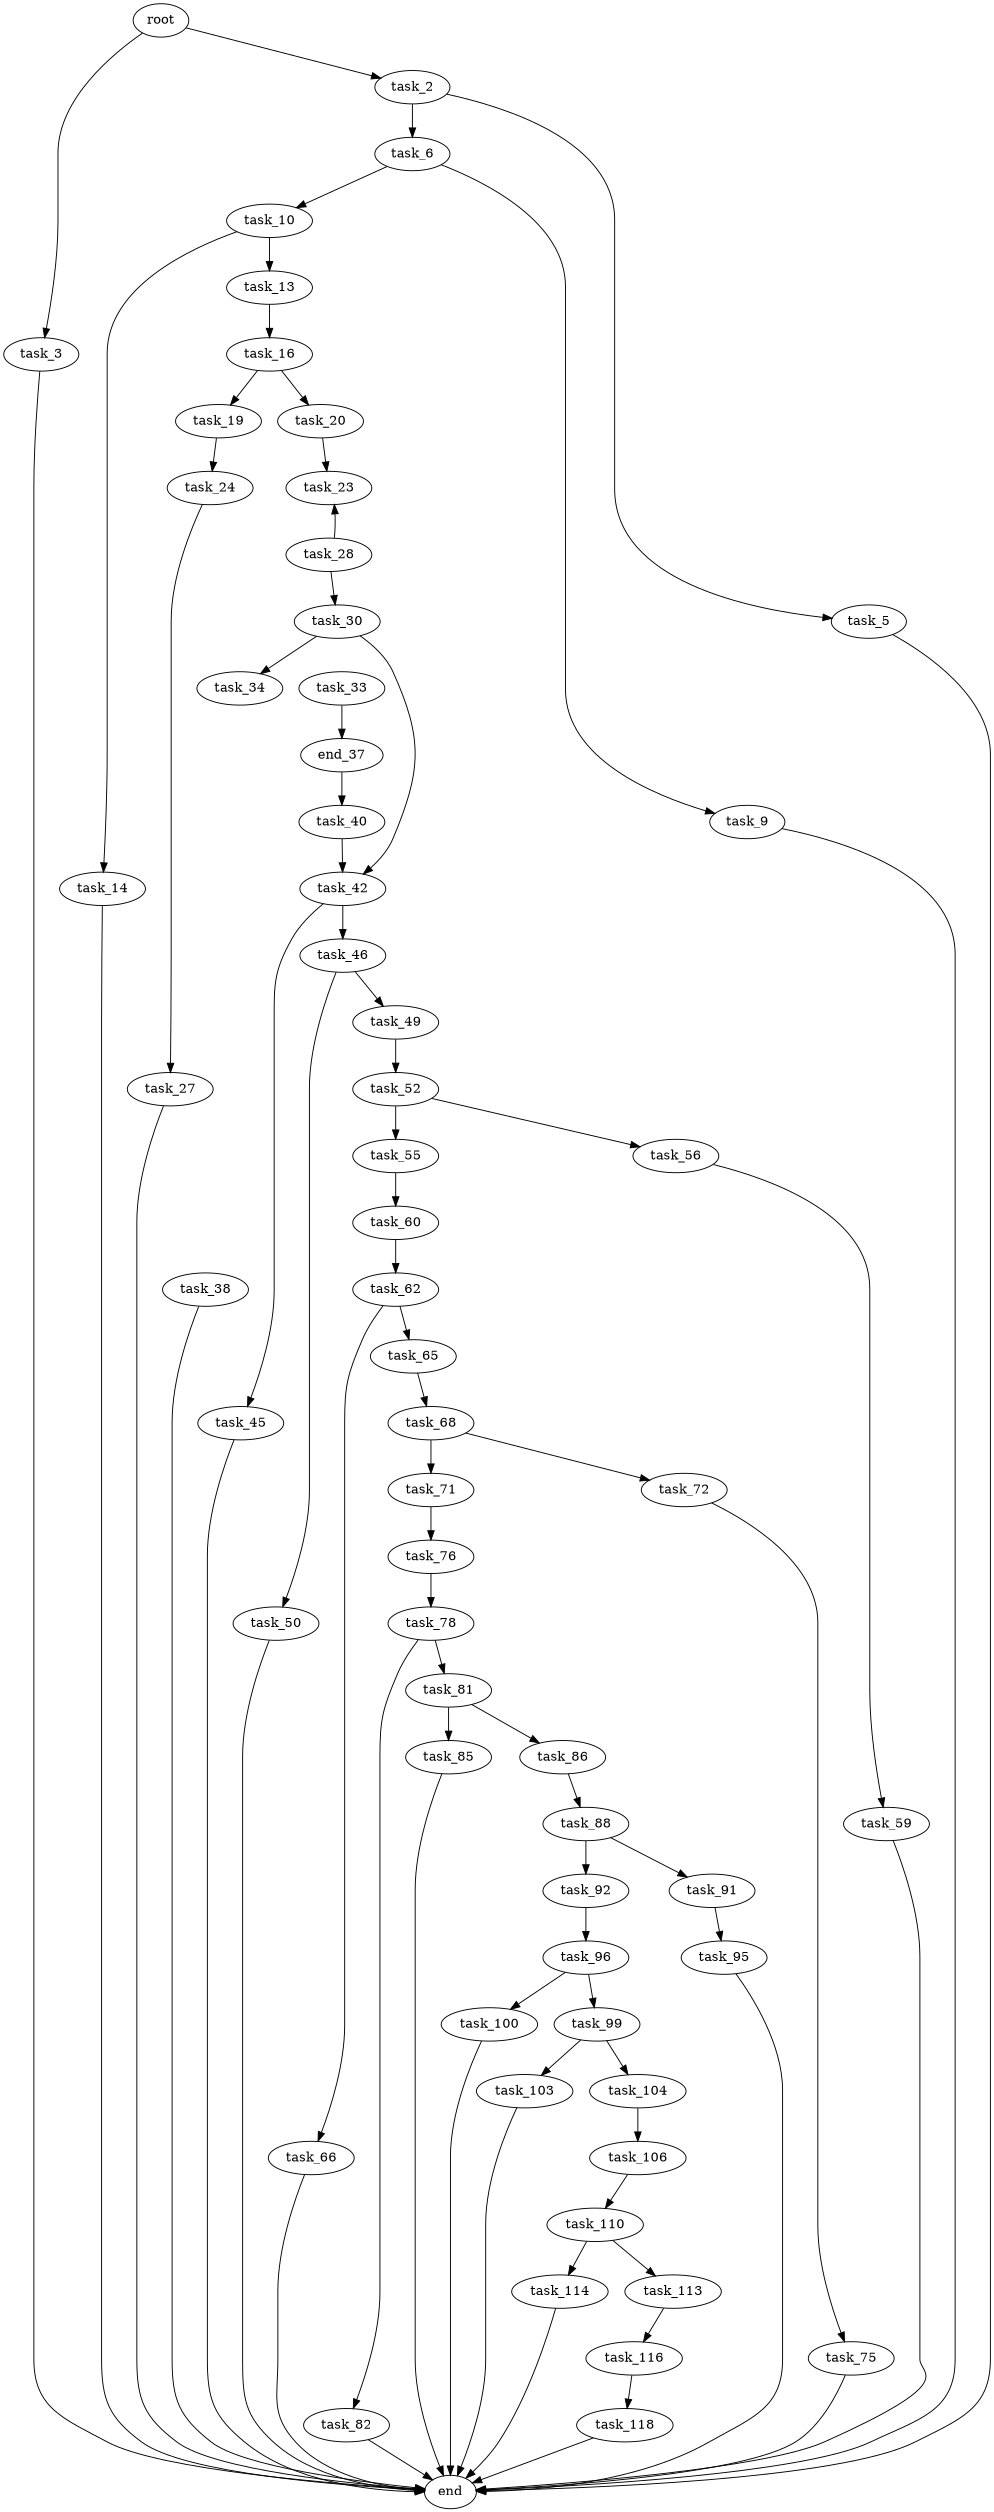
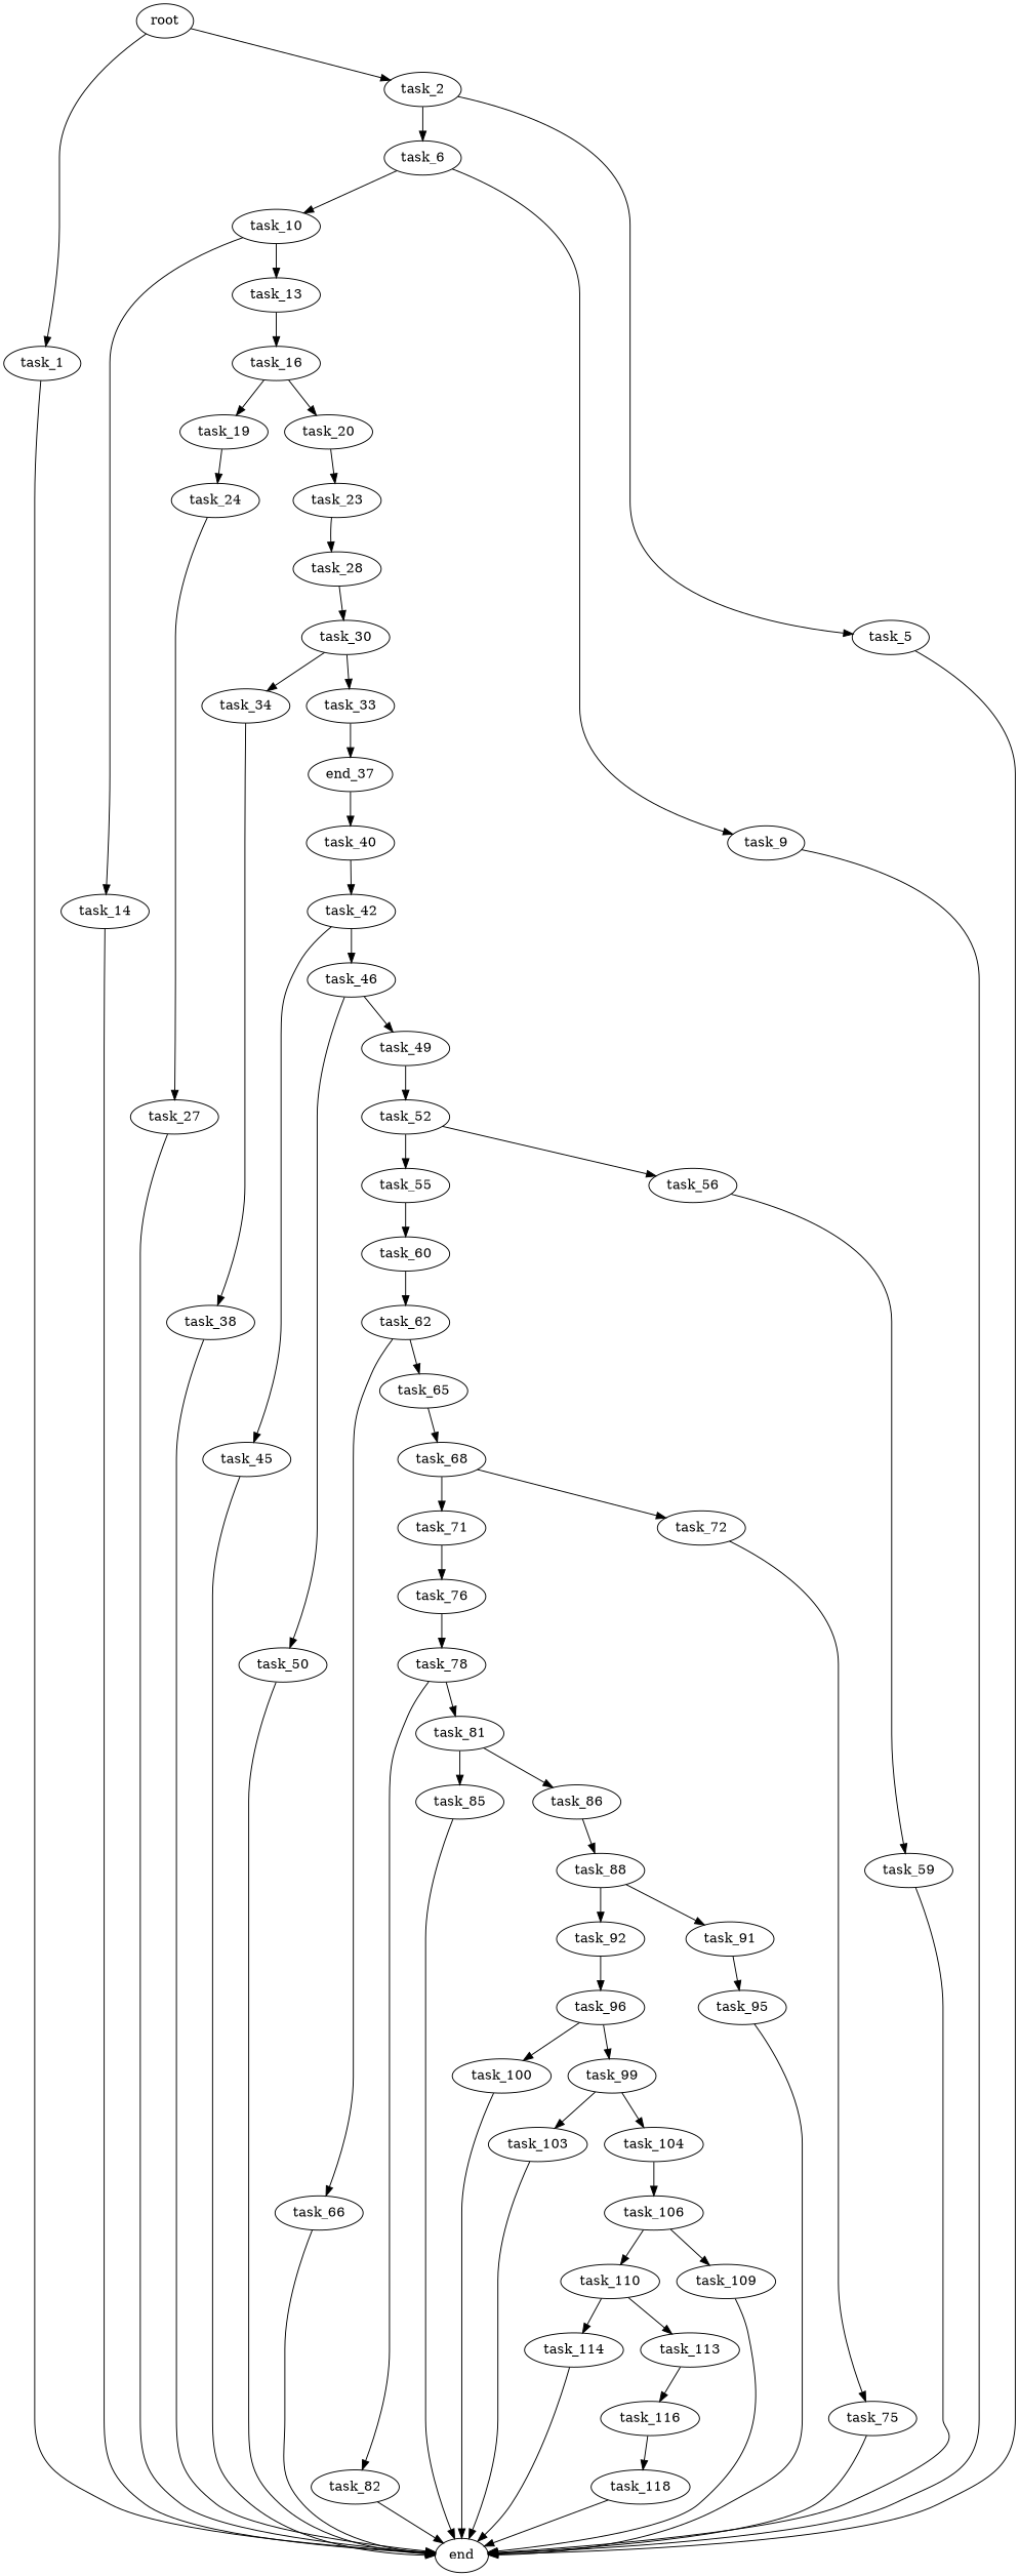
  digraph {
    root
-   task_1 [label=task_3]
+   task_1
    task_2
    end
    task_5
    task_6
    task_9
    task_10
    task_13
    task_14
    task_16
    task_19
    task_20
    task_24
    task_23
    task_27
    task_28
    task_30
    task_33
    task_34
    n21 [label=end_37]
    task_38
    task_40
    task_42
    task_45
    task_46
    task_49
    task_50
    task_52
    task_55
    task_56
    task_60
    task_59
    task_62
    task_65
    task_66
    task_68
    task_71
    task_72
    task_76
    task_75
    task_78
    task_81
    task_82
    task_85
    task_86
    task_88
    task_91
    task_92
    task_95
    task_96
    task_99
    task_100
    task_103
    task_104
    task_106
+   task_109
    task_110
    task_113
    task_114
    task_116
    task_118
    root -> task_1
    root -> task_2
    task_1 -> end
    task_2 -> task_5
    task_2 -> task_6
    task_5 -> end
    task_6 -> task_9
    task_6 -> task_10
    task_9 -> end
    task_10 -> task_13
    task_10 -> task_14
    task_13 -> task_16
    task_14 -> end
    task_16 -> task_19
    task_16 -> task_20
    task_19 -> task_24
    task_20 -> task_23
    task_24 -> task_27
-   task_28 -> task_23
+   task_23 -> task_28
    task_27 -> end
    task_28 -> task_30
-   task_30 -> task_42
+   task_30 -> task_33
    task_30 -> task_34
    task_33 -> n21
+   task_34 -> task_38
    n21 -> task_40
    task_38 -> end
    task_40 -> task_42
    task_42 -> task_45
    task_42 -> task_46
    task_45 -> end
    task_46 -> task_49
    task_46 -> task_50
    task_49 -> task_52
    task_50 -> end
    task_52 -> task_55
    task_52 -> task_56
    task_55 -> task_60
    task_56 -> task_59
    task_60 -> task_62
    task_59 -> end
    task_62 -> task_65
    task_62 -> task_66
    task_65 -> task_68
    task_66 -> end
    task_68 -> task_71
    task_68 -> task_72
    task_71 -> task_76
    task_72 -> task_75
    task_76 -> task_78
    task_75 -> end
    task_78 -> task_81
    task_78 -> task_82
    task_81 -> task_85
    task_81 -> task_86
    task_82 -> end
    task_85 -> end
    task_86 -> task_88
    task_88 -> task_91
    task_88 -> task_92
    task_91 -> task_95
    task_92 -> task_96
    task_95 -> end
    task_96 -> task_99
    task_96 -> task_100
    task_99 -> task_103
    task_99 -> task_104
    task_100 -> end
    task_103 -> end
    task_104 -> task_106
+   task_106 -> task_109
    task_106 -> task_110
+   task_109 -> end
    task_110 -> task_113
    task_110 -> task_114
    task_113 -> task_116
    task_114 -> end
    task_116 -> task_118
    task_118 -> end
  }
